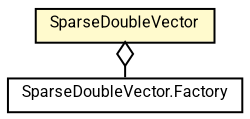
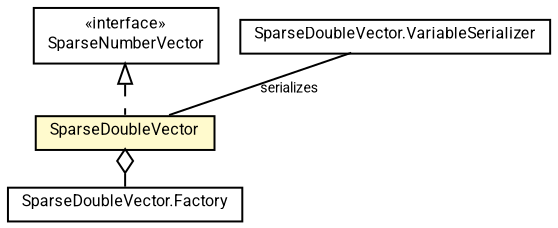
  digraph {
    nodesep=0.15
    rankdir=TB
    ranksep=0.25
    node [fontcolor=black fontname=Roboto fontsize=8 margin=0 shape=plaintext]
    edge [color=black dir=back fontname=Roboto fontsize=7 labelfontname=Roboto labelfontsize=7 arrowhead=none]
+   n1 [height=0 label=<<table title="de.lmu.ifi.dbs.elki.data.SparseNumberVector" border="0" cellborder="1" cellspacing="0" cellpadding="2" href="SparseNumberVector.html" target="_parent"> 		<tr><td><table border="0" cellspacing="0" cellpadding="1"> 		<tr><td align="center" balign="center"> &#171;interface&#187; </td></tr> 		<tr><td align="center" balign="center"> <font face="Roboto">SparseNumberVector</font> </td></tr> 		</table></td></tr> 		</table>> width=0]
    n2 [height=0 label=<<table title="de.lmu.ifi.dbs.elki.data.SparseDoubleVector" border="0" cellborder="1" cellspacing="0" cellpadding="2" bgcolor="lemonChiffon" href="SparseDoubleVector.html" target="_parent"> 		<tr><td><table border="0" cellspacing="0" cellpadding="1"> 		<tr><td align="center" balign="center"> <font face="Roboto">SparseDoubleVector</font> </td></tr> 		</table></td></tr> 		</table>> width=0]
    n3 [height=0 label=<<table title="de.lmu.ifi.dbs.elki.data.SparseDoubleVector.Factory" border="0" cellborder="1" cellspacing="0" cellpadding="2" href="SparseDoubleVector.Factory.html" target="_parent"> 		<tr><td><table border="0" cellspacing="0" cellpadding="1"> 		<tr><td align="center" balign="center"> <font face="Roboto">SparseDoubleVector.Factory</font> </td></tr> 		</table></td></tr> 		</table>> width=0]
+   n4 [height=0 label=<<table title="de.lmu.ifi.dbs.elki.data.SparseDoubleVector.VariableSerializer" border="0" cellborder="1" cellspacing="0" cellpadding="2" href="SparseDoubleVector.VariableSerializer.html" target="_parent"> 		<tr><td><table border="0" cellspacing="0" cellpadding="1"> 		<tr><td align="center" balign="center"> <font face="Roboto">SparseDoubleVector.VariableSerializer</font> </td></tr> 		</table></td></tr> 		</table>> width=0]
+   n1 -> n2 [arrowtail=empty style=dashed weight=9 arrowhead=""]
    n2 -> n3 [arrowtail=ediamond weight=4]
+   n4 -> n2 [label=serializes weight=2 dir=""]
  }
